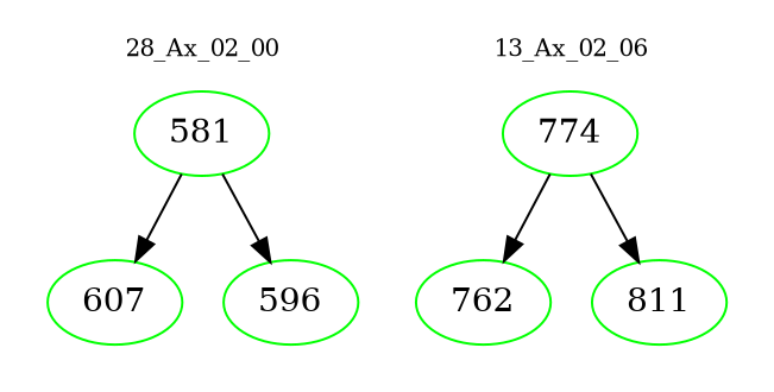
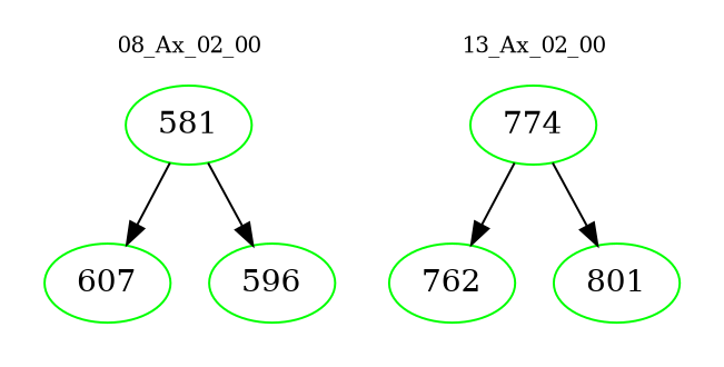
  digraph {
    node [color=green]
    edge [color=black]
    n1 [label=581]
    n2 [label=607]
    n3 [label=596]
    n4 [label=774]
    n5 [label=762]
-   n6 [label=811]
+   n6 [label=801]
    subgraph cluster_1 {
      color=white
      fontsize=10
-     label="28_Ax_02_00"
+     label="08_Ax_02_00"
      n1
      n2
      n3
    }
    subgraph cluster_2 {
      color=white
      fontsize=10
-     label="13_Ax_02_06"
+     label="13_Ax_02_00"
      n4
      n5
      n6
    }
    n1 -> n2
    n1 -> n3
    n4 -> n5
    n4 -> n6
  }
